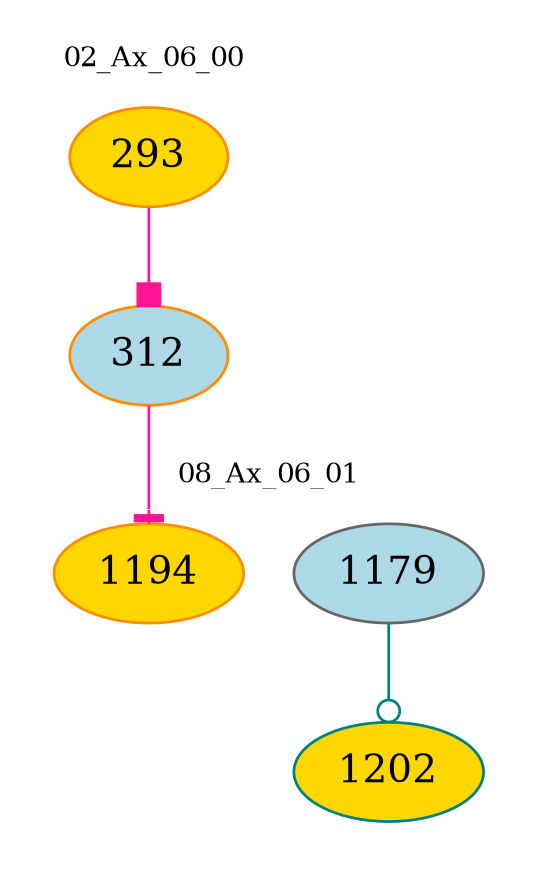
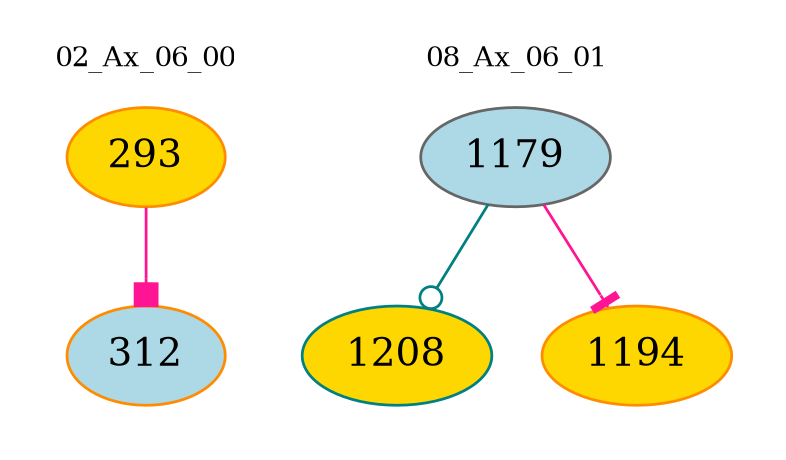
  digraph {
    node [color=darkorange fillcolor=gold shape=ellipse style=filled]
    edge [color=deeppink]
    n1 [label=293]
    n2 [fillcolor=lightblue label=312]
    n3 [color=gray40 fillcolor=lightblue label=1179]
-   n4 [color=teal label=1202]
+   n4 [color=teal label=1208]
    n5 [label=1194]
    subgraph cluster_1 {
      color=white
      fontsize=10
      label="02_Ax_06_00"
      n1
      n2
    }
    subgraph cluster_2 {
      color=white
      fontsize=10
      label="08_Ax_06_01"
      n3
      n4
      n5
    }
    n1 -> n2 [arrowhead=box]
    n3 -> n4 [arrowhead=odot color=teal]
-   n2 -> n5 [arrowhead=tee]
+   n3 -> n5 [arrowhead=tee]
  }
